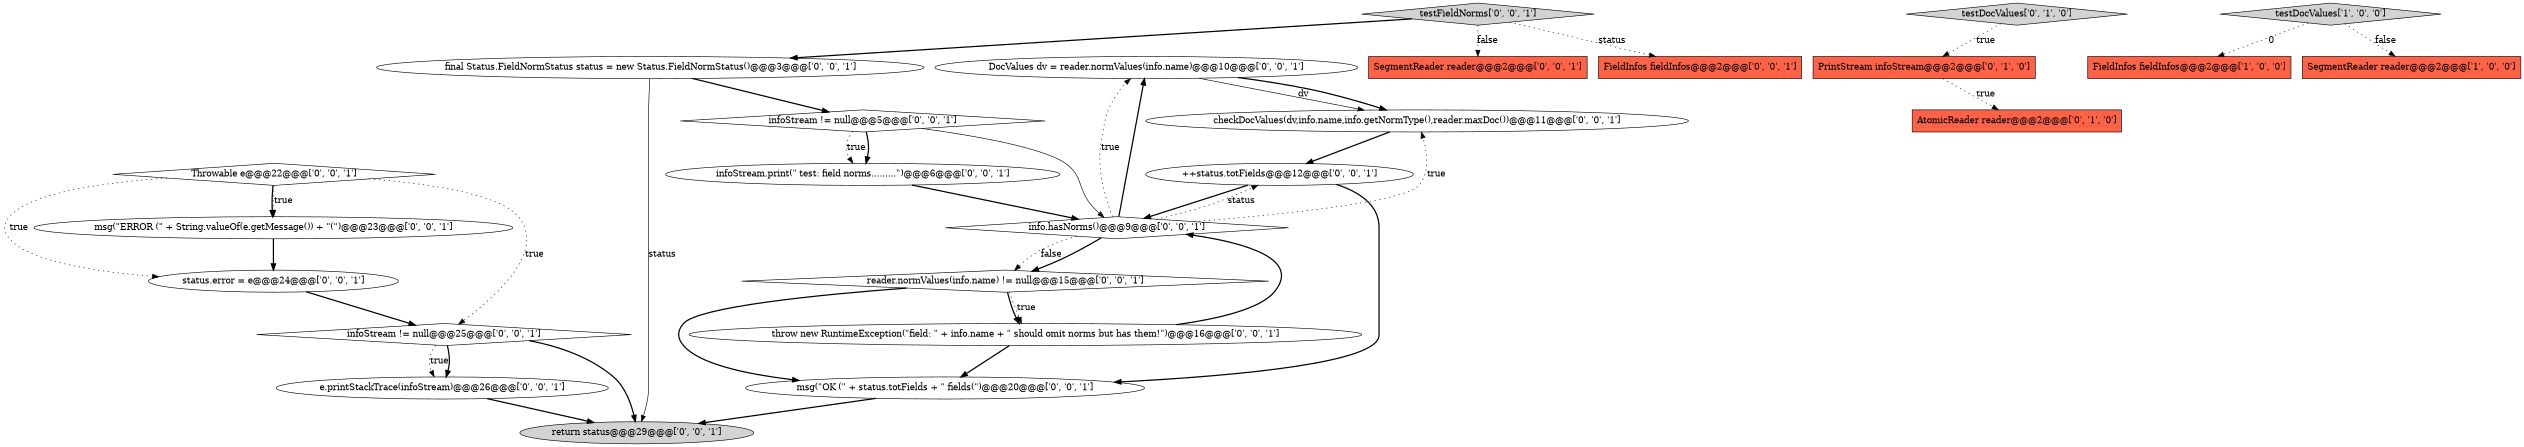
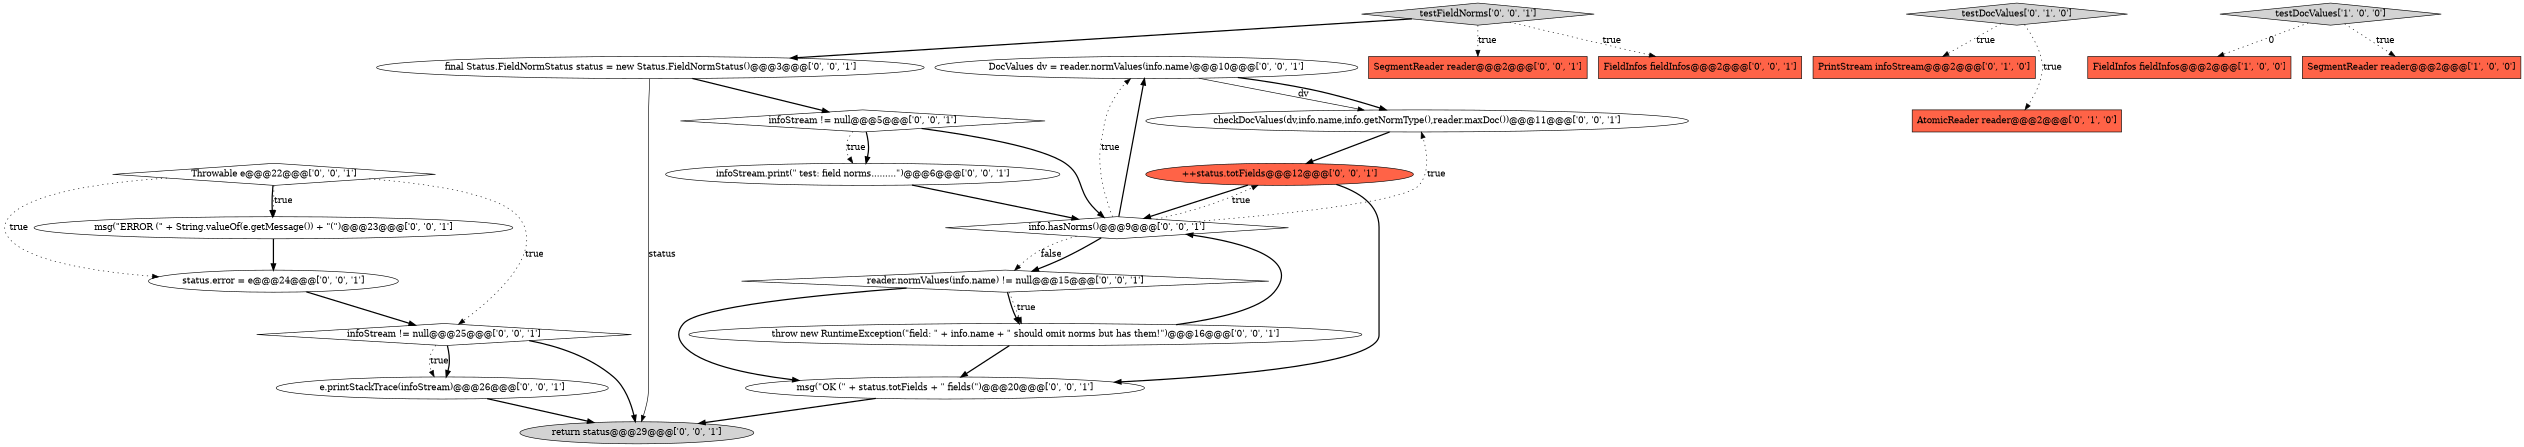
  digraph {
    node [fillcolor=white shape=ellipse style=filled]
    edge [style=bold]
    n1 [label="DocValues dv = reader.normValues(info.name)@@@10@@@['0', '0', '1']"]
    n2 [label="checkDocValues(dv,info.name,info.getNormType(),reader.maxDoc())@@@11@@@['0', '0', '1']"]
-   n3 [label="++status.totFields@@@12@@@['0', '0', '1']"]
+   n3 [fillcolor=tomato label="++status.totFields@@@12@@@['0', '0', '1']"]
    n4 [label="infoStream != null@@@25@@@['0', '0', '1']" shape=diamond]
    n5 [label="e.printStackTrace(infoStream)@@@26@@@['0', '0', '1']"]
    n6 [fillcolor=lightgray label="return status@@@29@@@['0', '0', '1']"]
    n7 [label="final Status.FieldNormStatus status = new Status.FieldNormStatus()@@@3@@@['0', '0', '1']"]
    n8 [label="infoStream != null@@@5@@@['0', '0', '1']" shape=diamond]
    n9 [label="info.hasNorms()@@@9@@@['0', '0', '1']" shape=diamond]
    n10 [label="infoStream.print(\" test: field norms.........\")@@@6@@@['0', '0', '1']"]
    n11 [fillcolor=tomato label="PrintStream infoStream@@@2@@@['0', '1', '0']" shape=box]
    n12 [label="msg(\"OK (\" + status.totFields + \" fields(\")@@@20@@@['0', '0', '1']"]
    n13 [label="reader.normValues(info.name) != null@@@15@@@['0', '0', '1']" shape=diamond]
    n14 [label="msg(\"ERROR (\" + String.valueOf(e.getMessage()) + \"(\")@@@23@@@['0', '0', '1']"]
    n15 [label="status.error = e@@@24@@@['0', '0', '1']"]
    n16 [fillcolor=tomato label="SegmentReader reader@@@2@@@['0', '0', '1']" shape=box]
    n17 [fillcolor=lightgray label="testFieldNorms['0', '0', '1']" shape=diamond]
    n18 [fillcolor=tomato label="FieldInfos fieldInfos@@@2@@@['0', '0', '1']" shape=box]
    n19 [fillcolor=lightgray label="testDocValues['1', '0', '0']" shape=diamond]
    n20 [fillcolor=tomato label="FieldInfos fieldInfos@@@2@@@['1', '0', '0']" shape=box]
    n21 [fillcolor=tomato label="SegmentReader reader@@@2@@@['1', '0', '0']" shape=box]
    n22 [label="Throwable e@@@22@@@['0', '0', '1']" shape=diamond]
    n23 [fillcolor=lightgray label="testDocValues['0', '1', '0']" shape=diamond]
    n24 [fillcolor=tomato label="AtomicReader reader@@@2@@@['0', '1', '0']" shape=box]
    n25 [label="throw new RuntimeException(\"field: \" + info.name + \" should omit norms but has them!\")@@@16@@@['0', '0', '1']"]
    n1 -> n2 [label=dv style=solid]
    n1 -> n2
    n2 -> n3
    n3 -> n9
    n3 -> n12
    n4 -> n5 [label=true style=dotted]
    n4 -> n5
    n4 -> n6
    n5 -> n6
    n7 -> n6 [label=status style=solid]
    n7 -> n8
-   n8 -> n9 [style=solid]
+   n8 -> n9
    n8 -> n10
    n8 -> n10 [label=true style=dotted]
    n9 -> n1 [label=true style=dotted]
    n9 -> n1
    n9 -> n2 [label=true style=dotted]
-   n9 -> n3 [label=status style=dotted]
+   n9 -> n3 [label=true style=dotted]
    n9 -> n13 [label=false style=dotted]
    n9 -> n13
    n10 -> n9
    n12 -> n6
    n13 -> n12
    n13 -> n25
    n13 -> n25 [label=true style=dotted]
    n14 -> n15
    n15 -> n4
    n17 -> n7
-   n17 -> n16 [label=false style=dotted]
-   n17 -> n18 [label=status style=dotted]
+   n17 -> n16 [label=true style=dotted]
+   n17 -> n18 [label=true style=dotted]
    n19 -> n20 [label=0 style=dotted]
-   n19 -> n21 [label=false style=dotted]
+   n19 -> n21 [label=true style=dotted]
    n22 -> n4 [label=true style=dotted]
    n22 -> n14
    n22 -> n14 [label=true style=dotted]
    n22 -> n15 [label=true style=dotted]
    n23 -> n11 [label=true style=dotted]
-   n11 -> n24 [label=true style=dotted]
+   n23 -> n24 [label=true style=dotted]
    n25 -> n9
    n25 -> n12
  }
